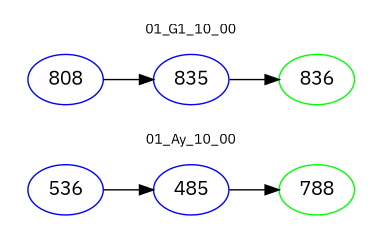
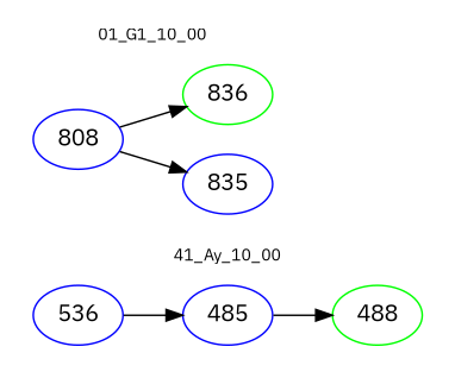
  digraph {
    fontname="IBM Plex Sans"
    rankdir=LR
    node [color=blue fontname="IBM Plex Sans"]
    edge [color=black fontname="IBM Plex Sans"]
    n1 [label=485]
-   n2 [color=green label=788]
+   n2 [color=green label=488]
    n3 [label=536]
    n4 [label=835]
    n5 [label=808]
    n6 [color=green label=836]
    subgraph cluster_1 {
      color=white
      fontsize=10
-     label="01_Ay_10_00"
+     label="41_Ay_10_00"
      n1
      n2
      n3
    }
    subgraph cluster_2 {
      color=white
      fontsize=10
      label="01_G1_10_00"
      n4
      n5
      n6
    }
    n1 -> n2
    n3 -> n1
-   n4 -> n6
+   n5 -> n6
    n5 -> n4
  }
